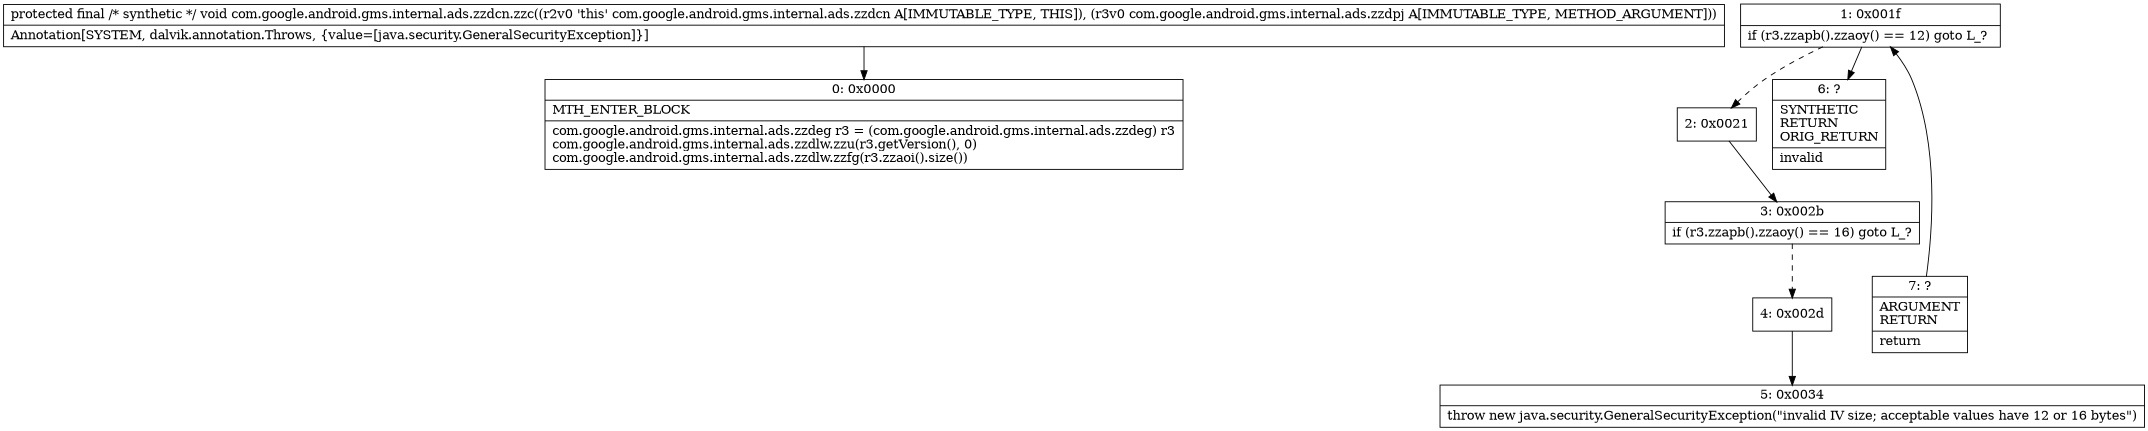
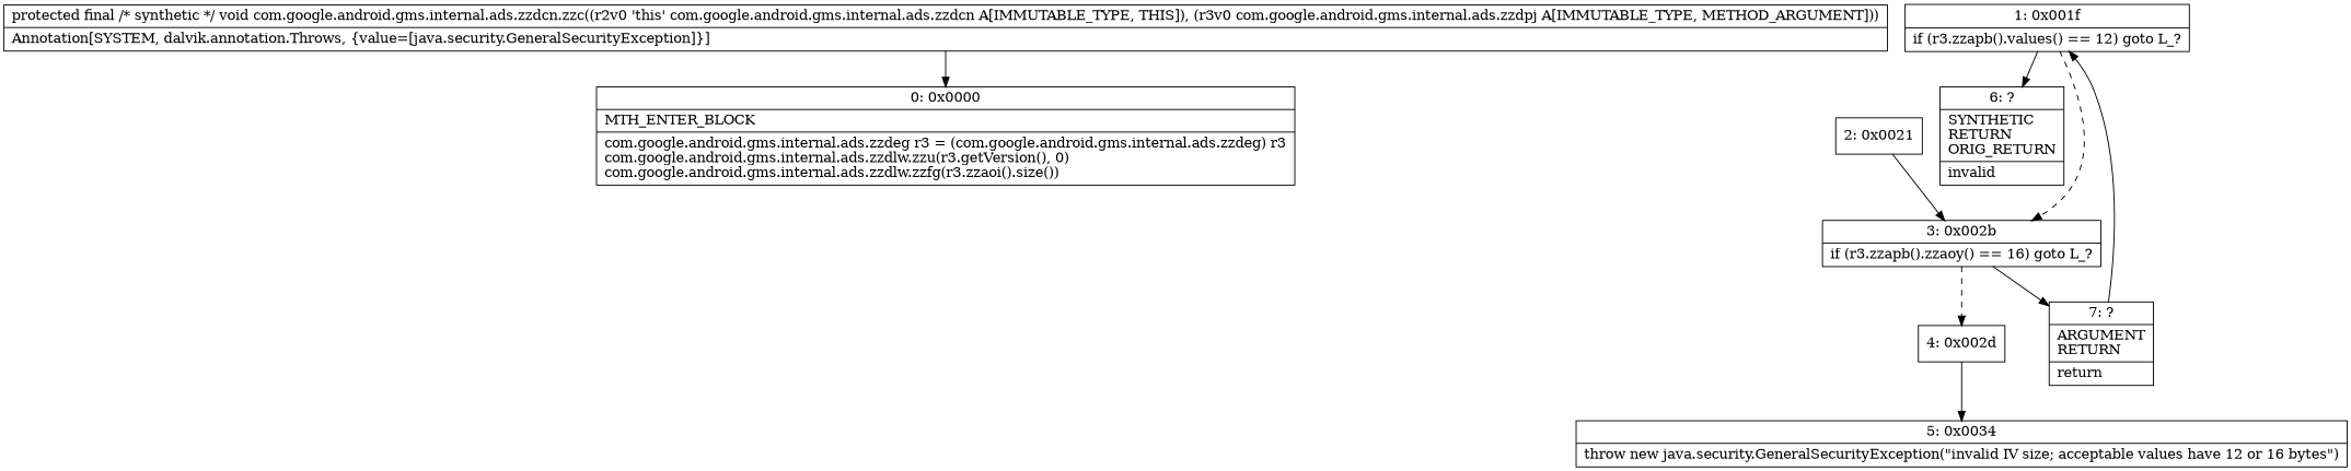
  digraph {
    node [shape=record]
    n1 [label="{0\:\ 0x0000|MTH_ENTER_BLOCK\l|com.google.android.gms.internal.ads.zzdeg r3 = (com.google.android.gms.internal.ads.zzdeg) r3\lcom.google.android.gms.internal.ads.zzdlw.zzu(r3.getVersion(), 0)\lcom.google.android.gms.internal.ads.zzdlw.zzfg(r3.zzaoi().size())\l}"]
-   n2 [label="{1\:\ 0x001f|if (r3.zzapb().zzaoy() == 12) goto L_?\l}"]
+   n2 [label="{1\:\ 0x001f|if (r3.zzapb().values() == 12) goto L_?\l}"]
    n3 [label="{2\:\ 0x0021}"]
    n4 [label="{6\:\ ?|SYNTHETIC\lRETURN\lORIG_RETURN\l|invalid\l}"]
    n5 [label="{3\:\ 0x002b|if (r3.zzapb().zzaoy() == 16) goto L_?\l}"]
    n6 [label="{4\:\ 0x002d}"]
    n7 [label="{7\:\ ?|ARGUMENT\lRETURN\l|return\l}"]
    n8 [label="{5\:\ 0x0034|throw new java.security.GeneralSecurityException(\"invalid IV size; acceptable values have 12 or 16 bytes\")\l}"]
    n9 [label="{protected final \/* synthetic *\/ void com.google.android.gms.internal.ads.zzdcn.zzc((r2v0 'this' com.google.android.gms.internal.ads.zzdcn A[IMMUTABLE_TYPE, THIS]), (r3v0 com.google.android.gms.internal.ads.zzdpj A[IMMUTABLE_TYPE, METHOD_ARGUMENT]))  | Annotation[SYSTEM, dalvik.annotation.Throws, \{value=[java.security.GeneralSecurityException]\}]\l}"]
-   n2 -> n3 [style=dashed]
+   n2 -> n5 [style=dashed]
    n2 -> n4
    n3 -> n5
    n5 -> n6 [style=dashed]
+   n5 -> n7
    n6 -> n8
    n7 -> n2
    n9 -> n1
  }
